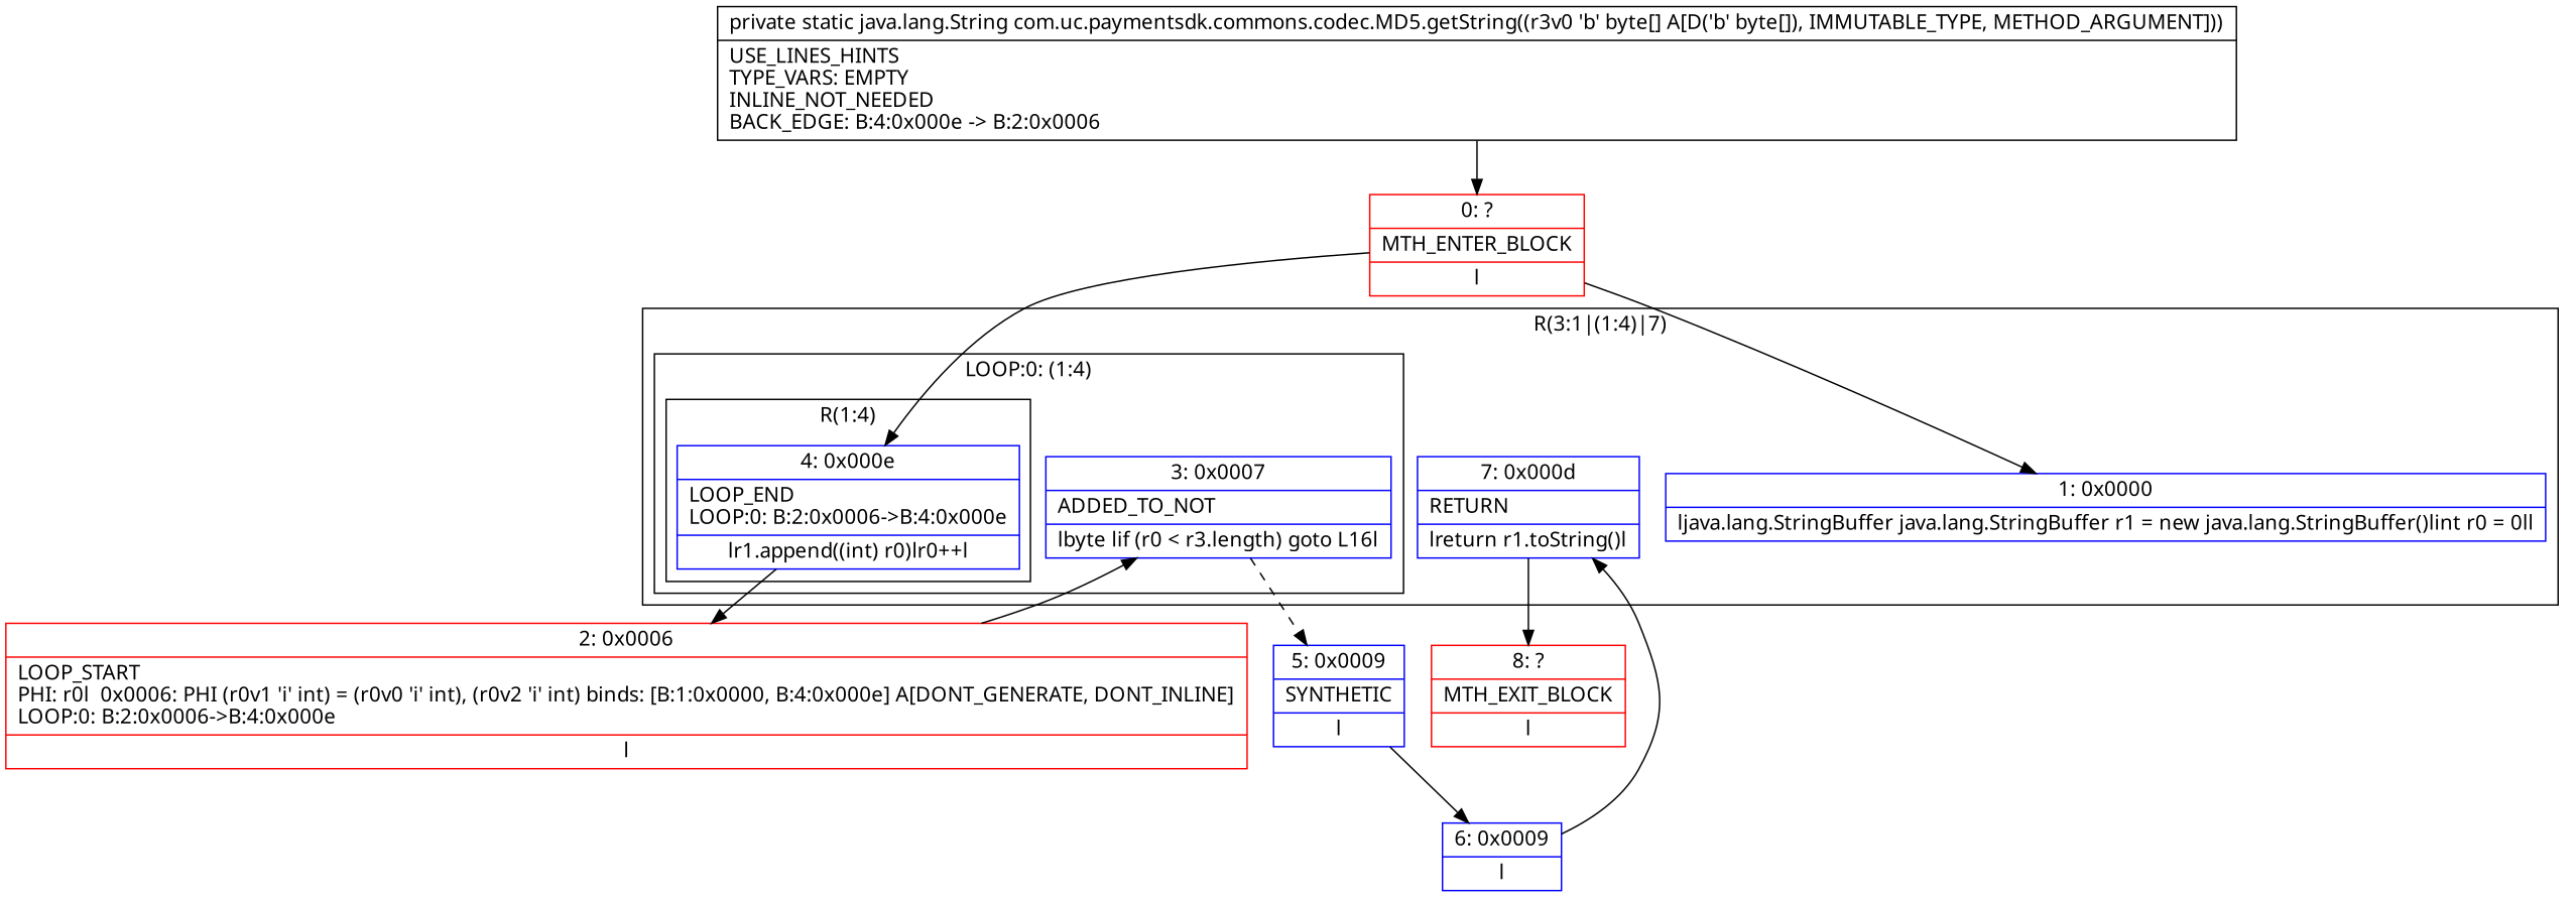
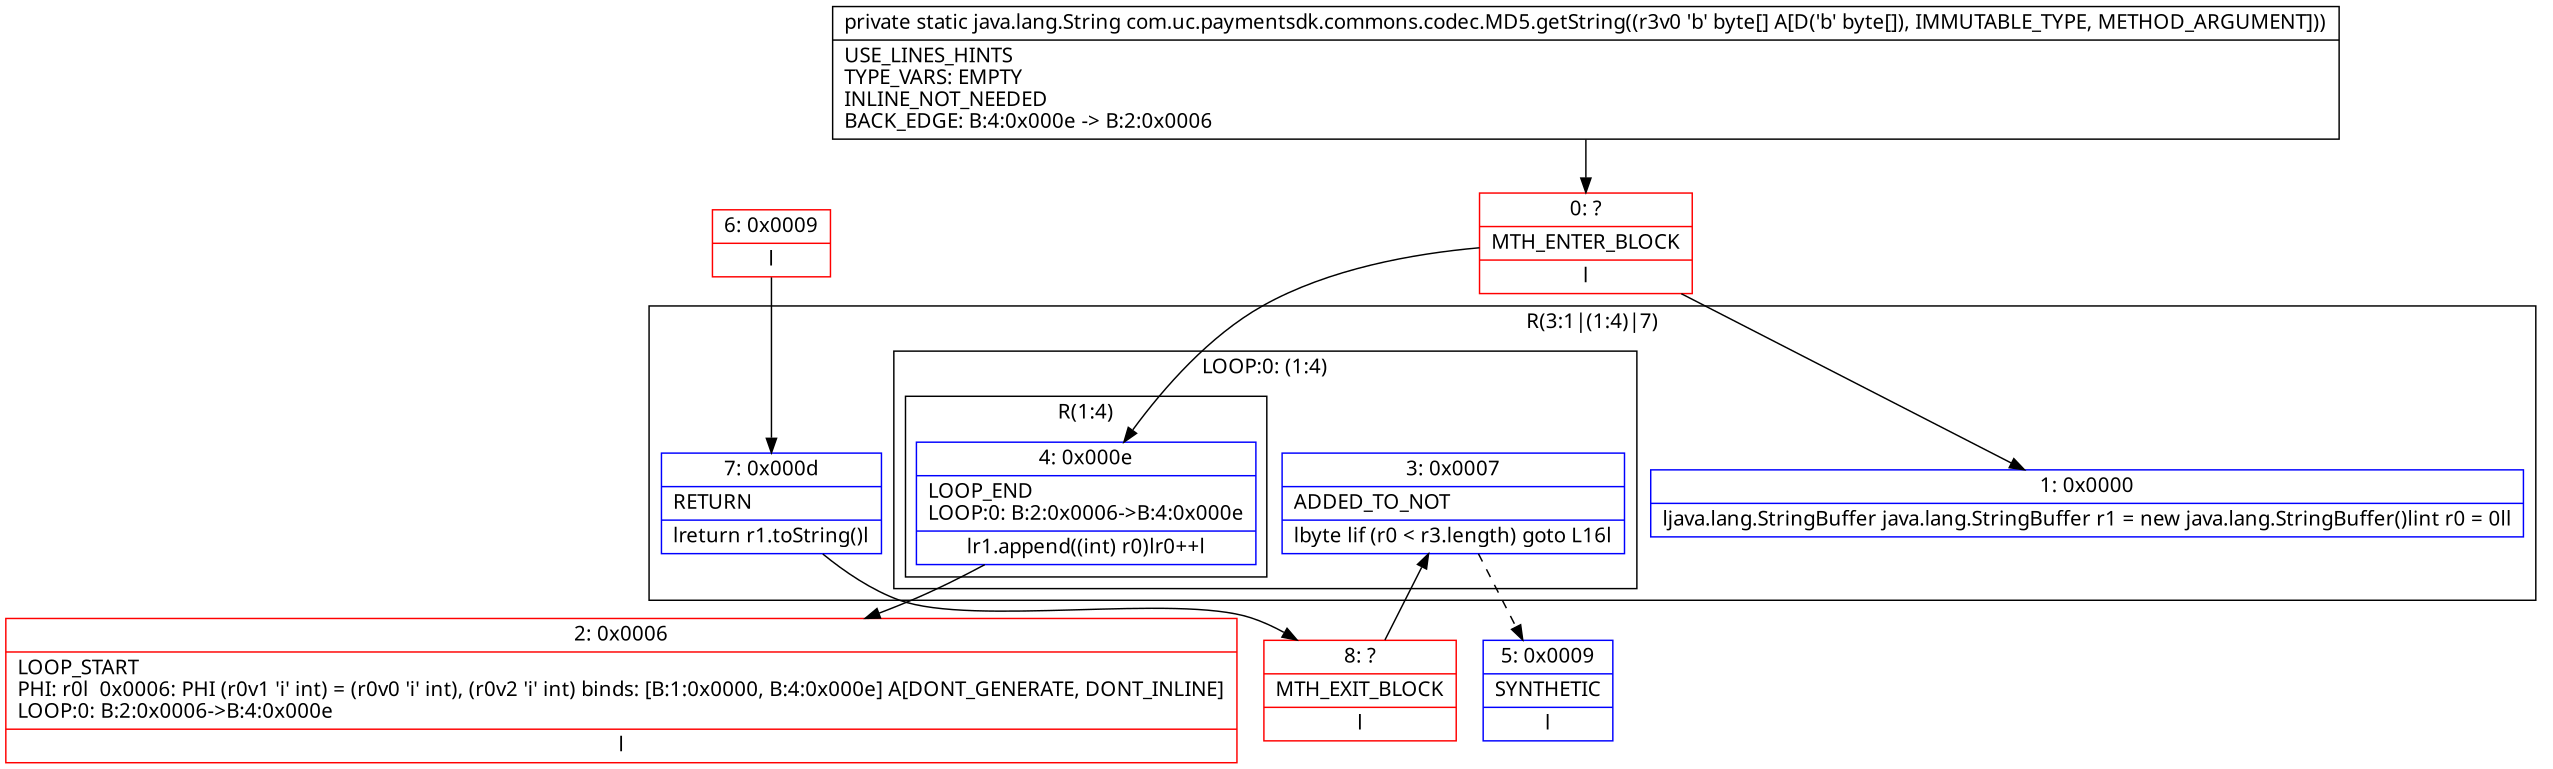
  digraph {
    fontname="Noto Sans"
    node [color=blue fontname="Noto Sans" shape=record]
    edge [fontname="Noto Sans"]
    n1 [label="{4\:\ 0x000e|LOOP_END\lLOOP:0: B:2:0x0006\-\>B:4:0x000e\l|lr1.append((int) r0)lr0++l}"]
    n2 [label="{3\:\ 0x0007|ADDED_TO_NOT\l|lbyte lif (r0 \< r3.length) goto L16l}"]
    n3 [label="{1\:\ 0x0000|ljava.lang.StringBuffer java.lang.StringBuffer r1 = new java.lang.StringBuffer()lint r0 = 0ll}"]
    n4 [label="{7\:\ 0x000d|RETURN\l|lreturn r1.toString()l}"]
    n5 [color=red label="{2\:\ 0x0006|LOOP_START\lPHI: r0l  0x0006: PHI (r0v1 'i' int) = (r0v0 'i' int), (r0v2 'i' int) binds: [B:1:0x0000, B:4:0x000e] A[DONT_GENERATE, DONT_INLINE]\lLOOP:0: B:2:0x0006\-\>B:4:0x000e\l|l}"]
    n6 [label="{5\:\ 0x0009|SYNTHETIC\l|l}"]
    n7 [color=red label="{8\:\ ?|MTH_EXIT_BLOCK\l|l}"]
-   n8 [label="{6\:\ 0x0009|l}"]
+   n8 [color=red label="{6\:\ 0x0009|l}"]
    n9 [color=red label="{0\:\ ?|MTH_ENTER_BLOCK\l|l}"]
    n10 [label="{private static java.lang.String com.uc.paymentsdk.commons.codec.MD5.getString((r3v0 'b' byte[] A[D('b' byte[]), IMMUTABLE_TYPE, METHOD_ARGUMENT]))  | USE_LINES_HINTS\lTYPE_VARS: EMPTY\lINLINE_NOT_NEEDED\lBACK_EDGE: B:4:0x000e \-\> B:2:0x0006\l}" color=""]
    subgraph cluster_1 {
      label="R(3:1|(1:4)|7)"
      n3
      n4
      subgraph cluster_2 {
        label="LOOP:0: (1:4)"
        n2
        subgraph cluster_3 {
          label="R(1:4)"
          n1
        }
      }
    }
    n1 -> n5
    n2 -> n6 [style=dashed]
    n4 -> n7
-   n5 -> n2
-   n6 -> n8
+   n7 -> n2
    n8 -> n4
    n9 -> n1
    n9 -> n3
    n10 -> n9
  }
